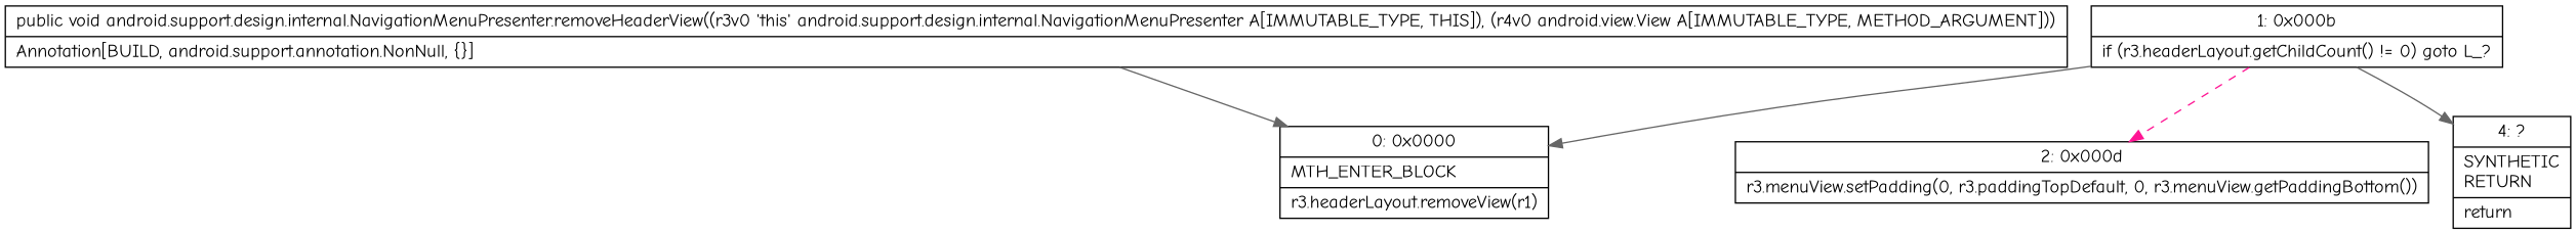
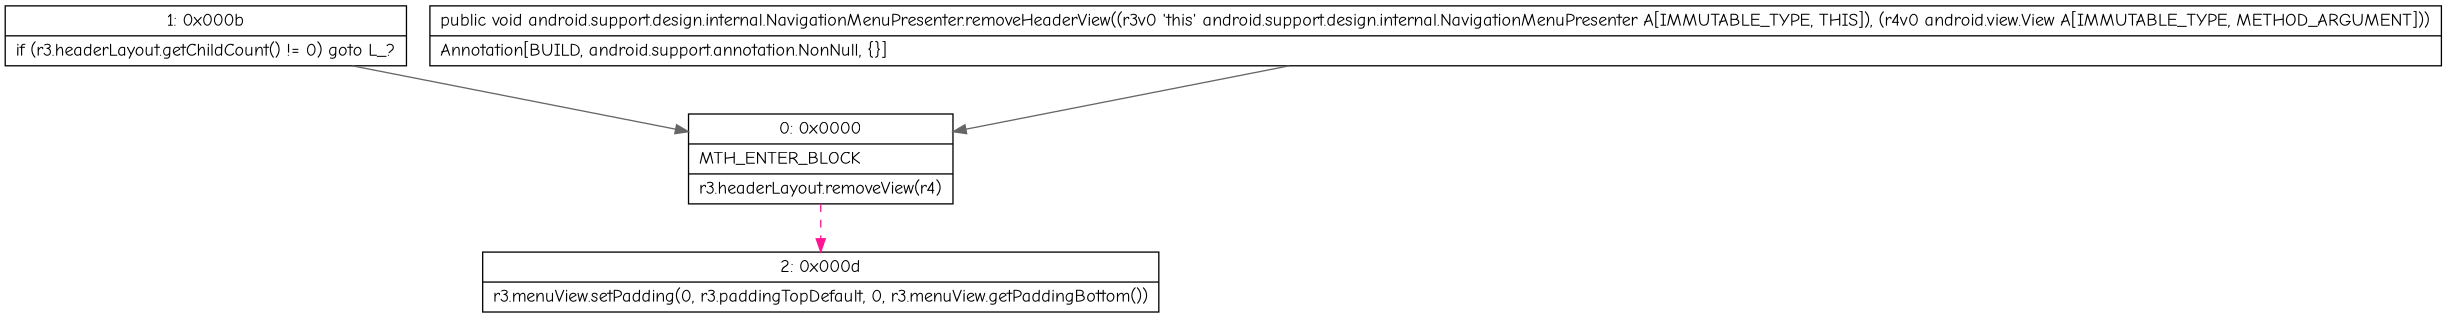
  digraph {
    fontname="Comic Neue"
    node [fontname="Comic Neue" shape=record]
    edge [color=gray40 fontname="Comic Neue"]
-   n1 [label="{0\:\ 0x0000|MTH_ENTER_BLOCK\l|r3.headerLayout.removeView(r1)\l}"]
+   n1 [label="{0\:\ 0x0000|MTH_ENTER_BLOCK\l|r3.headerLayout.removeView(r4)\l}"]
    n2 [label="{1\:\ 0x000b|if (r3.headerLayout.getChildCount() != 0) goto L_?\l}"]
    n3 [label="{2\:\ 0x000d|r3.menuView.setPadding(0, r3.paddingTopDefault, 0, r3.menuView.getPaddingBottom())\l}"]
-   n4 [label="{4\:\ ?|SYNTHETIC\lRETURN\l|return\l}"]
    n5 [label="{public void android.support.design.internal.NavigationMenuPresenter.removeHeaderView((r3v0 'this' android.support.design.internal.NavigationMenuPresenter A[IMMUTABLE_TYPE, THIS]), (r4v0 android.view.View A[IMMUTABLE_TYPE, METHOD_ARGUMENT]))  | Annotation[BUILD, android.support.annotation.NonNull, \{\}]\l}"]
    n2 -> n1
-   n2 -> n3 [color=deeppink style=dashed]
-   n2 -> n4
+   n1 -> n3 [color=deeppink style=dashed]
    n5 -> n1
  }
